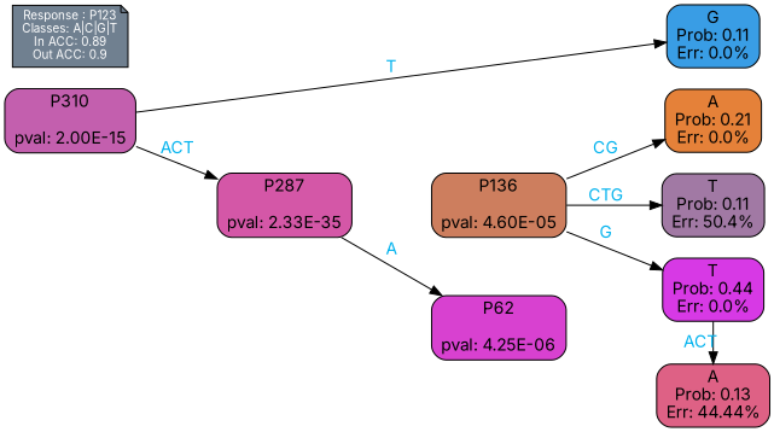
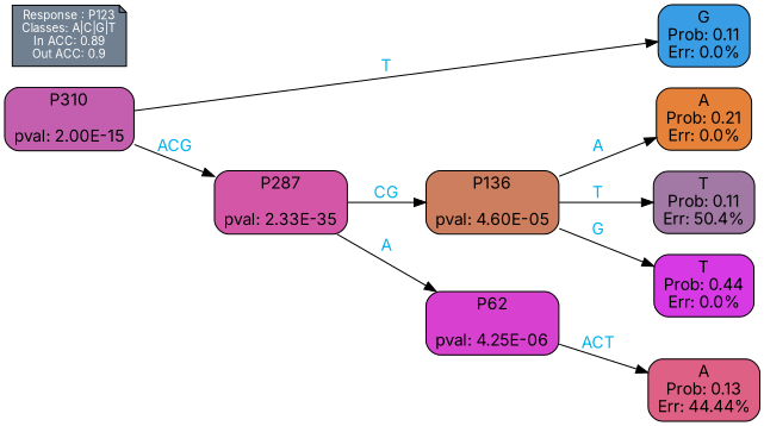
  digraph {
    fontname=Inter
    rankdir=LR
    ranksep=equally
    splines=polylines
    node [color=black fontname=Inter shape=box style="filled, rounded"]
    edge [fontcolor=deepskyblue2 fontname=Inter]
    n1 [fillcolor="#de6185" label="A\nProb: 0.13\nErr: 44.44%"]
    n2 [fillcolor="#d739e5" label="T\nProb: 0.44\nErr: 0.0%"]
    n3 [fillcolor="#e58139" label="A\nProb: 0.21\nErr: 0.0%"]
    n4 [fillcolor="#a179a4" label="T\nProb: 0.11\nErr: 50.4%"]
    n5 [fillcolor="#399de5" label="G\nProb: 0.11\nErr: 0.0%"]
    n6 [align=left fillcolor=slategray fontcolor=white fontsize=10 label="Response : P123\nClasses: A|C|G|T\nIn ACC: 0.89\nOut ACC: 0.9\n" shape=note style=filled]
    n7 [fillcolor="#c35fae" label="P310\n\npval: 2.00E-15"]
    n8 [fillcolor="#d457a7" label="P287\n\npval: 2.33E-35"]
    n9 [fillcolor="#d841d0" label="P62\n\npval: 4.25E-06"]
    n10 [fillcolor="#cd7e5e" label="P136\n\npval: 4.60E-05"]
    subgraph sub_1 {
      rank=same
      n1
      n2
      n3
      n4
      n5
    }
    subgraph sub_2 {
      rank=same
      n6
      n7
    }
    n7 -> n5 [label=T]
-   n7 -> n8 [label=ACT]
+   n7 -> n8 [label=ACG]
    n8 -> n9 [label=A]
-   n2 -> n1 [label=ACT]
+   n8 -> n10 [label=CG]
+   n9 -> n1 [label=ACT]
    n10 -> n2 [label=G]
-   n10 -> n3 [label=CG]
-   n10 -> n4 [label=CTG]
+   n10 -> n3 [label=A]
+   n10 -> n4 [label=T]
  }
